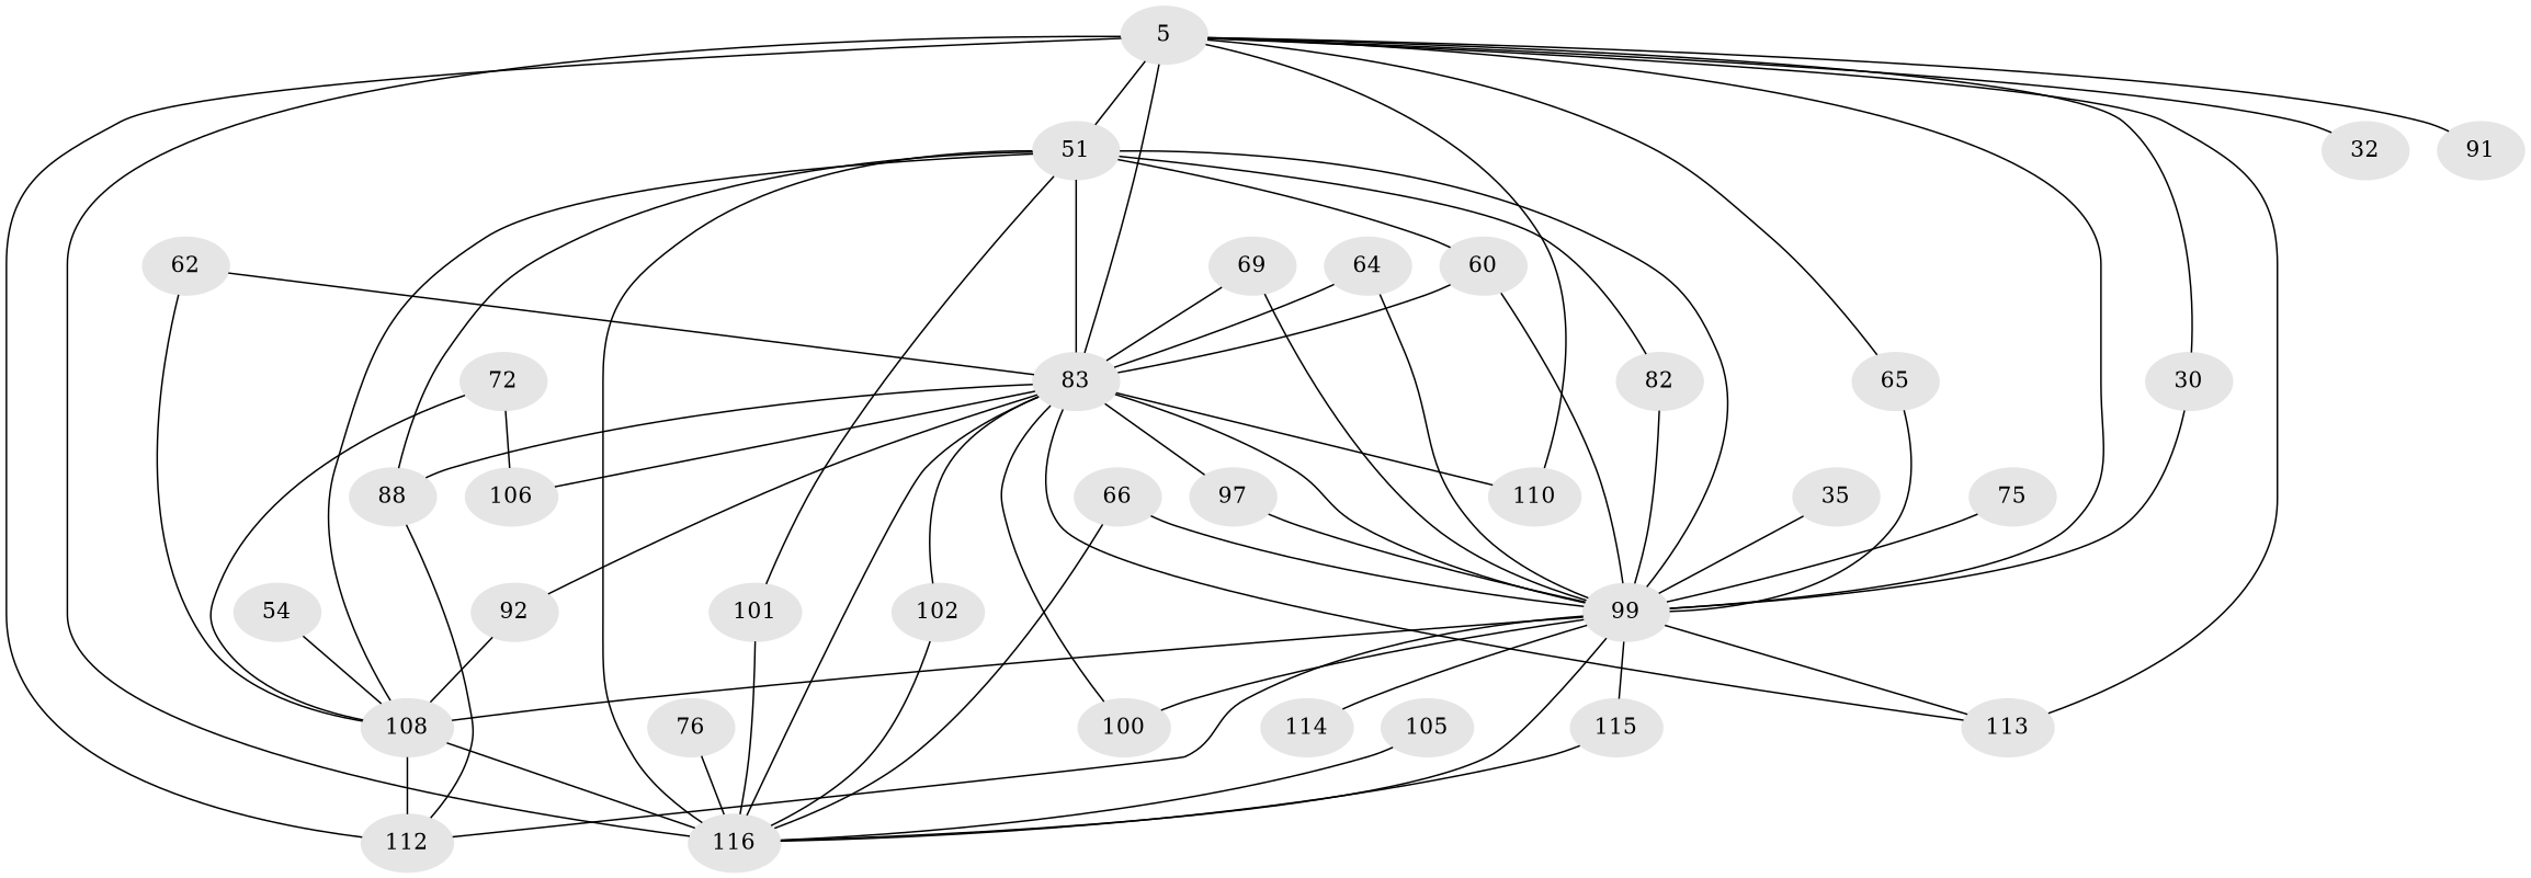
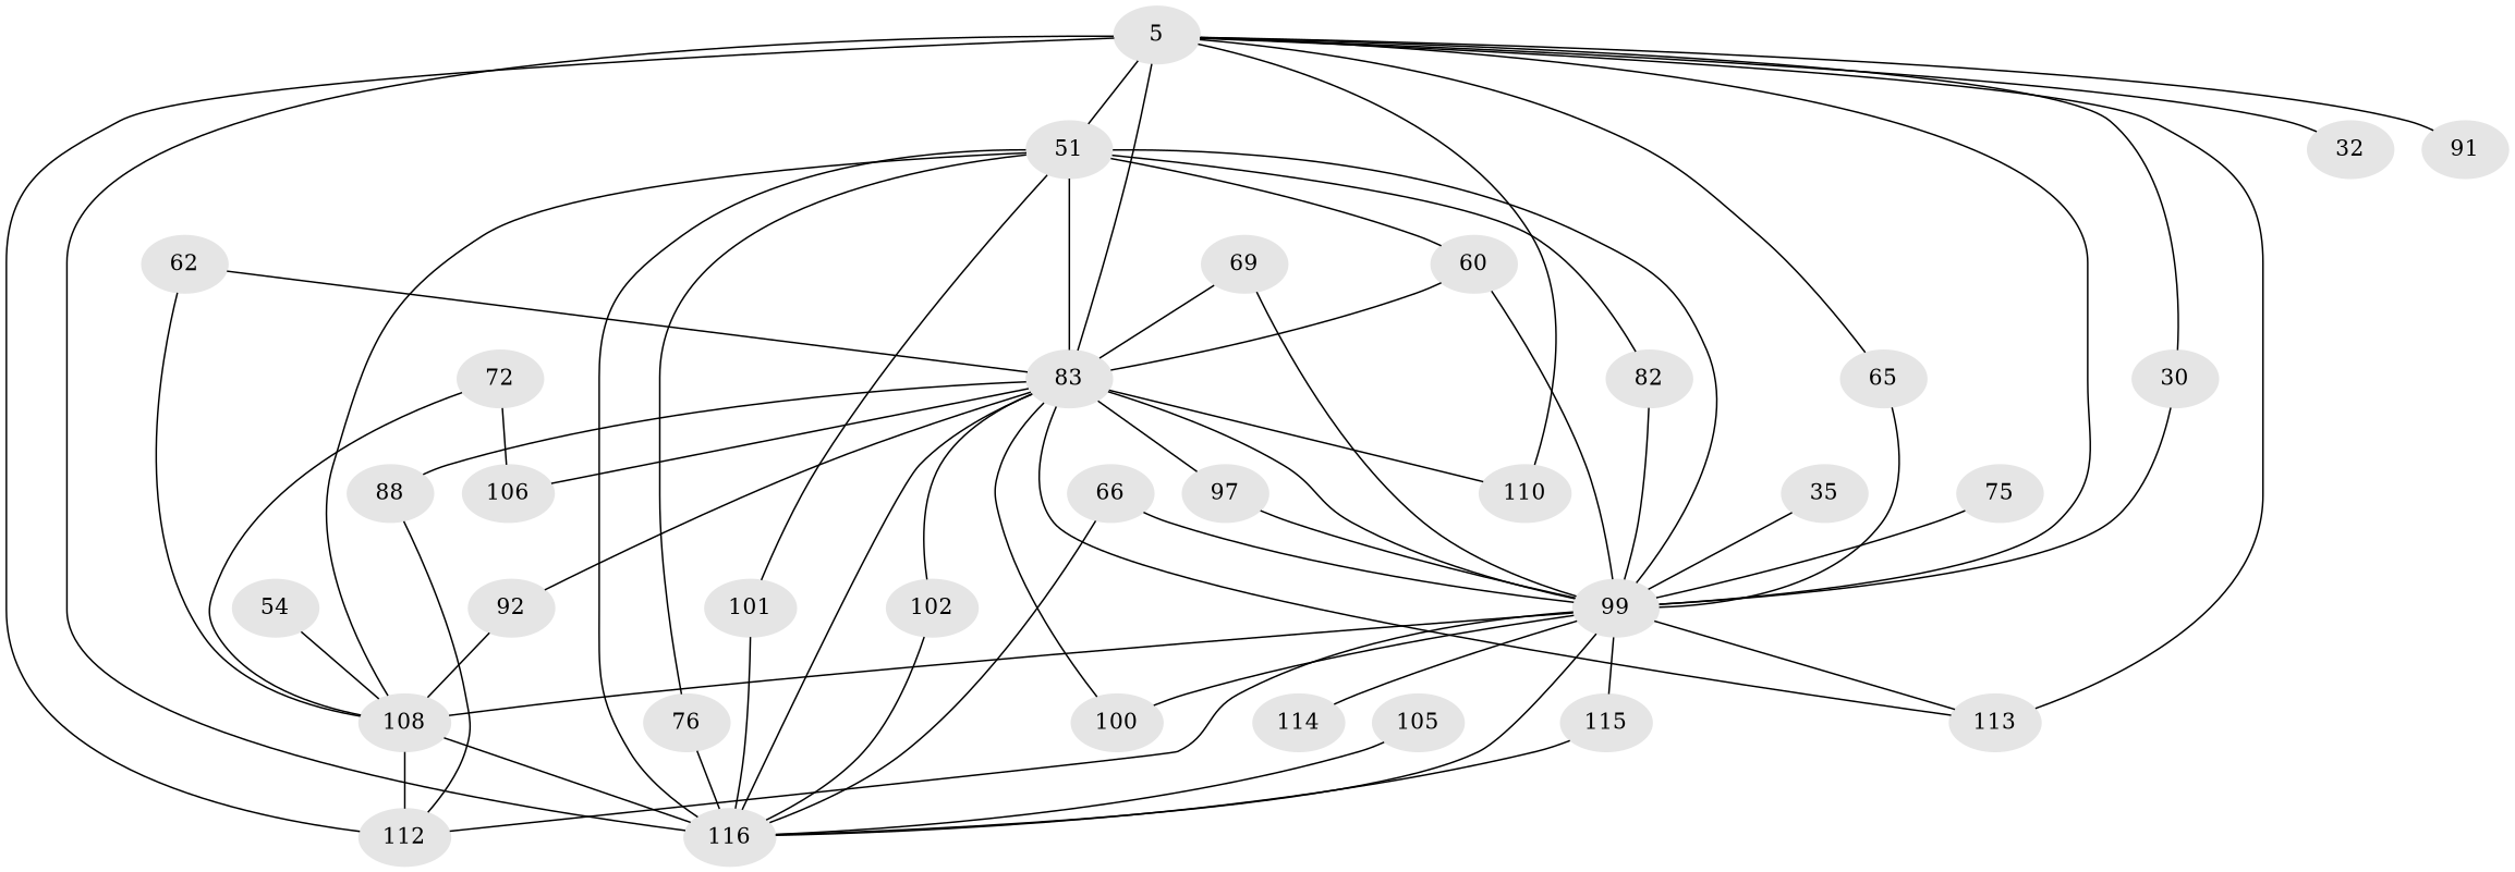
  graph {
    node [color=gray90 style=filled]
    5 [super="+4"]
    30
    32
    51 [super="+21+10+3"]
    65 [super="+11+37"]
    83 [super="+59+46"]
    91
    99 [super="+14+45+9+24+56"]
    110 [super="+50+103+90"]
    112 [super="+87"]
    113 [super="+109+94"]
    116 [super="+33+80+96+111+107+95"]
    60 [super="+23"]
    76 [super="+71"]
    82
    101
    108 [super="+77+78+85+93+74+39"]
    106 [super="+58+84"]
    88
    92
    97
    100 [super="+86"]
    102
    114
    115
    35 [super="+17"]
    54
    62
-   64
    66
    69
    72
    75
    105
    5 -- 30
    5 -- 32 [weight=2]
    5 -- 51 [weight=9]
    5 -- 65 [weight=2]
    5 -- 83 [weight=6]
    5 -- 91 [weight=2]
    5 -- 99 [weight=5]
    5 -- 110 [weight=4]
    5 -- 112 [weight=3]
    5 -- 113 [weight=2]
    5 -- 116 [weight=7]
    30 -- 99
    51 -- 83 [weight=13]
    51 -- 99 [weight=12]
    51 -- 116 [weight=4]
    51 -- 60
-   51 -- 88
+   51 -- 76
    51 -- 82
    51 -- 101
    51 -- 108 [weight=4]
    65 -- 99 [weight=2]
    83 -- 99 [weight=6]
    83 -- 110 [weight=2]
    83 -- 113
    83 -- 116 [weight=8]
    83 -- 106 [weight=2]
    83 -- 88
    83 -- 92
    83 -- 97
    83 -- 100
    83 -- 102
    99 -- 112 [weight=2]
    99 -- 113
    99 -- 116 [weight=4]
    99 -- 108 [weight=7]
    99 -- 100 [weight=2]
    99 -- 114
    99 -- 115
    60 -- 83
    60 -- 99 [weight=2]
    76 -- 116 [weight=2]
    82 -- 99
    101 -- 116
    108 -- 112
    108 -- 116 [weight=5]
    88 -- 112
    92 -- 108
    97 -- 99
    102 -- 116
    115 -- 116
    35 -- 99 [weight=3]
    54 -- 108 [weight=2]
    62 -- 83
    62 -- 108
-   64 -- 83
-   64 -- 99
    66 -- 99
    66 -- 116
    69 -- 83
    69 -- 99
    72 -- 108
    72 -- 106
    75 -- 99
    105 -- 116 [weight=2]
  }
